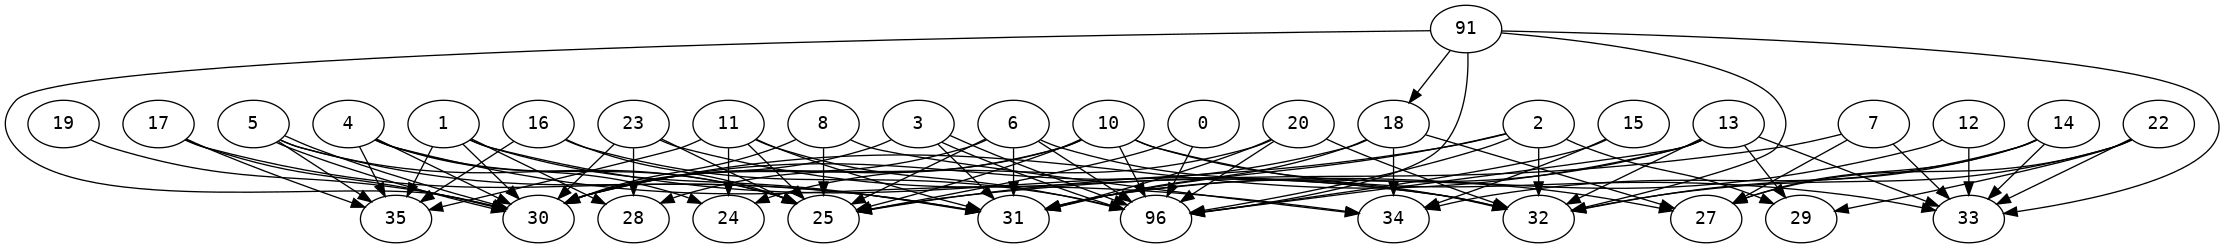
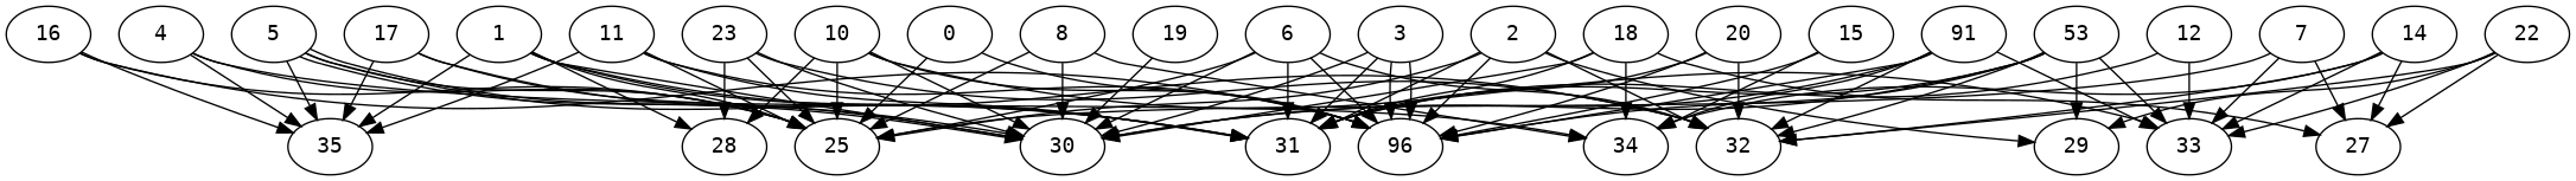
  digraph {
    fontname="DejaVu Sans Mono"
    node [alpha=0.11 fontname="DejaVu Sans Mono"]
    edge [fontname="DejaVu Sans Mono"]
    1 [expect_size=23328768]
    25 [alpha=0.00 expect_size=8706048]
    28 [alpha=0.14 expect_size=43669504]
    30 [alpha=0.05 expect_size=44281856]
    31 [alpha=0.19 expect_size=23147520]
    32 [alpha=0.19 expect_size=6895616]
    35 [alpha=0.16 expect_size=18530304]
    2 [alpha=0.17 expect_size=35374080]
    n9 [expect_size=33705984 label=96]
    29 [alpha=0.07 expect_size=52210688]
    3 [alpha=0.07 expect_size=17759232]
    4 [alpha=0.15 expect_size=6752256]
-   24 [alpha=0.09 expect_size=40051712]
    34 [alpha=0.17 expect_size=44759040]
    5 [alpha=0.18 expect_size=30611456]
    6 [alpha=0.02 expect_size=49415168]
    7 [alpha=0.16 expect_size=9905152]
    27 [alpha=0.03 expect_size=13733888]
    33 [alpha=0.02 expect_size=25655296]
    8 [alpha=0.12 expect_size=50268160]
    n21 [alpha=0.04 expect_size=9452544 label=0]
    10 [alpha=0.10 expect_size=17031168]
    11 [alpha=0.07 expect_size=41746432]
    12 [alpha=0.13 expect_size=20313088]
-   13 [alpha=0.06 expect_size=13470720]
+   13 [alpha=0.06 expect_size=13470720 label=53]
    14 [alpha=0.07 expect_size=30573568]
    15 [expect_size=18640896]
    16 [alpha=0.12 expect_size=13999104]
    17 [alpha=0.13 expect_size=19130368]
    18 [alpha=0.04 expect_size=9922560]
    19 [alpha=0.17 expect_size=38617088]
    20 [expect_size=47625216]
    n33 [alpha=0.13 expect_size=23763968 label=91]
    22 [alpha=0.08 expect_size=41370624]
    23 [alpha=0.08 expect_size=24851456]
+   1 -> 25
    1 -> 28
    1 -> 30
    1 -> 31
    1 -> 32
    1 -> 35
    2 -> 25
    2 -> 31
    2 -> 32
    2 -> n9
    2 -> 29
    3 -> 30
    3 -> 31
    3 -> n9
    3 -> n9
    4 -> 25
-   4 -> 30
    4 -> 35
-   4 -> 24
    4 -> 34
    5 -> 25
    5 -> 30
    5 -> 30
    5 -> 31
    5 -> 35
    6 -> 25
    6 -> 30
    6 -> 31
    6 -> 32
    6 -> n9
    7 -> 25
    7 -> 27
    7 -> 33
    8 -> 25
    8 -> 30
    8 -> 34
    n21 -> 25
    n21 -> n9
    10 -> 25
    10 -> 28
    10 -> 30
    10 -> n9
-   10 -> 27
    10 -> 33
    11 -> 25
    11 -> 31
    11 -> 35
    11 -> n9
-   11 -> 24
    12 -> 31
    12 -> 33
    13 -> 30
    13 -> 31
    13 -> 32
    13 -> n9
    13 -> 29
    13 -> 33
    14 -> 32
    14 -> 34
    14 -> 27
    14 -> 33
    15 -> n9
    15 -> 34
    16 -> 25
    16 -> 35
    16 -> n9
    17 -> 30
    17 -> 31
    17 -> 35
    18 -> 30
    18 -> 31
    18 -> 34
    18 -> 27
    19 -> 30
    20 -> 31
    20 -> 32
    20 -> n9
-   20 -> 24
    n33 -> 30
    n33 -> 32
    n33 -> n9
-   n33 -> 18
+   n33 -> 34
    n33 -> 33
    22 -> 32
    22 -> 29
    22 -> 27
    22 -> 33
    23 -> 25
    23 -> 28
    23 -> 30
    23 -> 32
  }
